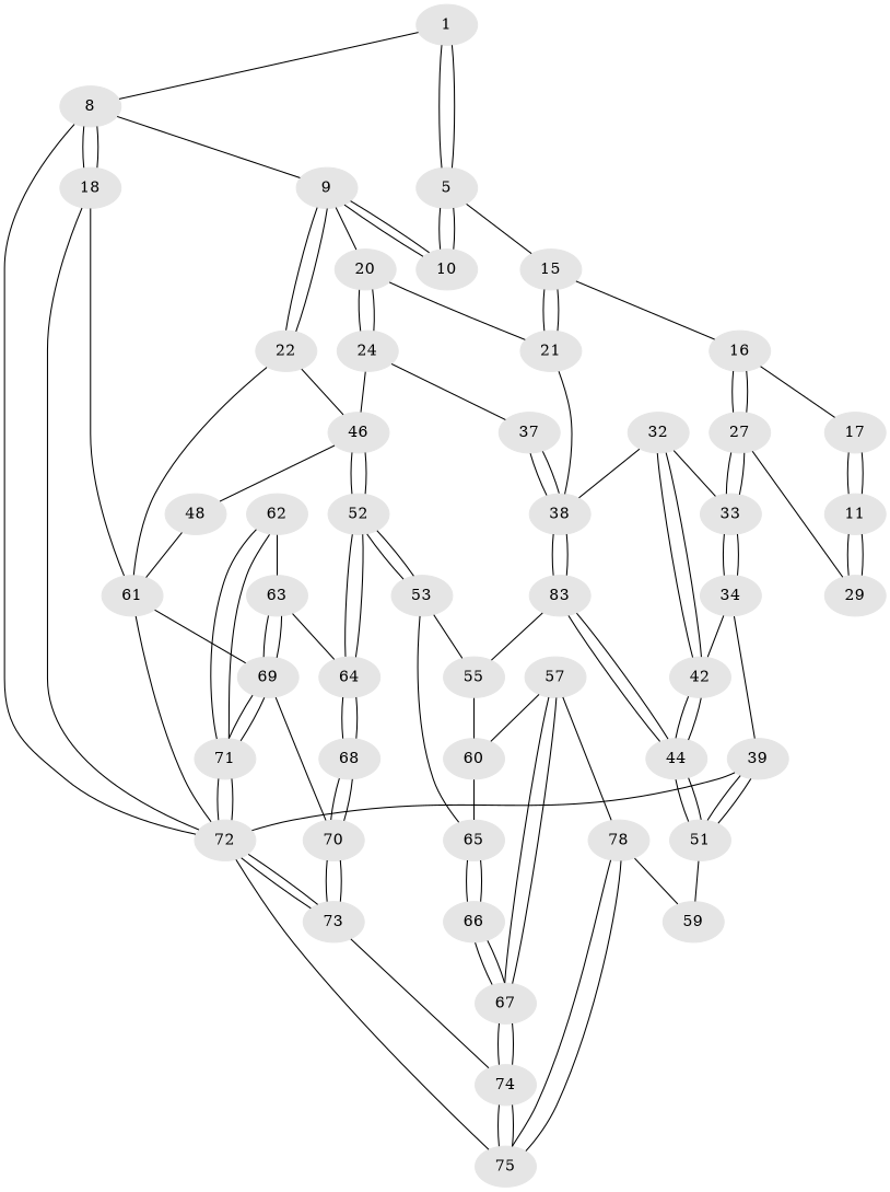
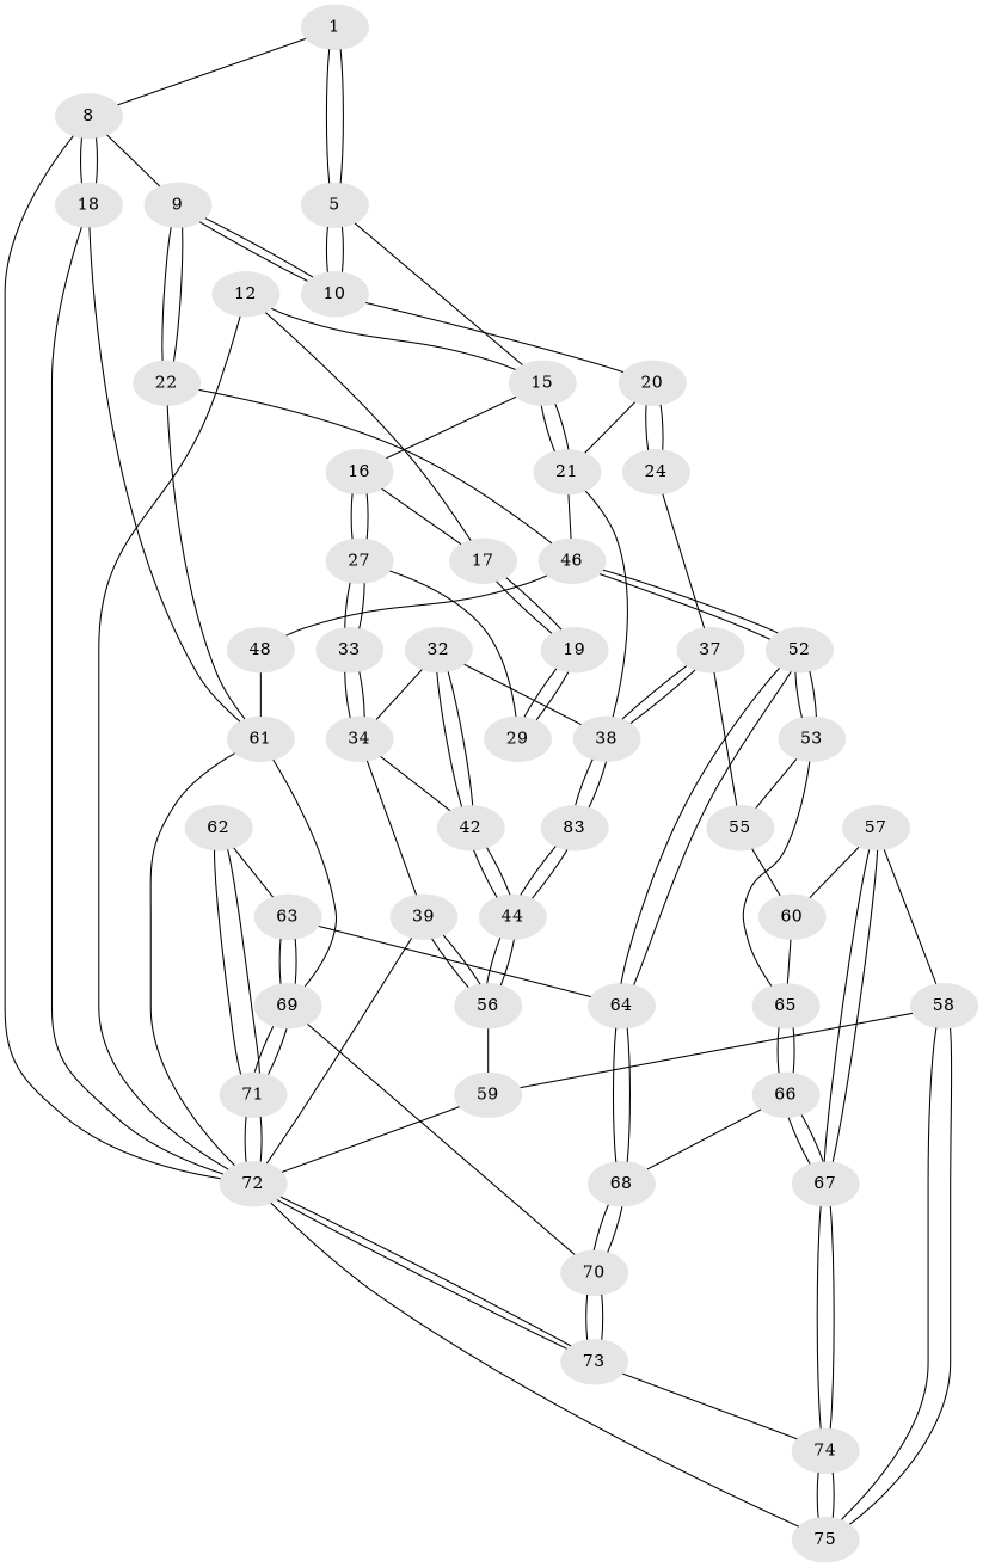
  graph {
    node [color=gray90 style=filled]
    1
    5
    8 [super="+2"]
    10
    15 [super="+6"]
    9
    18
    72 [super="+49+40+4"]
    20
    16
    21
    22
    61 [super="+50+47"]
    75
    73
    46 [super="+23"]
    24
+   12 [super="+11"]
    17 [super="+14+13"]
-   19 [label=11]
+   19
    27
    38 [super="+31+30"]
    29 [super="+28"]
    33
    69
    37
    n27 [label=83]
    48 [super="+45"]
    52
    34
    32
    42
    44
    39 [super="+35"]
-   51
+   51 [label=56]
    55 [super="+54"]
    59
    60 [super="+56"]
    53
    64
    65
    68
    66
    57
-   58 [label=78]
+   58
    67
    74
    62
    63
    71
    70
    1 -- 5
    1 -- 5
    1 -- 8
    5 -- 10
    5 -- 10
    5 -- 15
    8 -- 9
    8 -- 18 [weight=2]
    8 -- 18
    8 -- 72
-   9 -- 20
+   10 -- 20
    15 -- 16
    15 -- 21
    15 -- 21
    9 -- 10
    9 -- 10
    9 -- 22
    9 -- 22
    18 -- 72
    18 -- 61
    72 -- 75
    72 -- 73
    72 -- 73
    20 -- 21
    20 -- 24
    20 -- 24
    16 -- 17
    16 -- 27
    16 -- 27
    21 -- 38
    22 -- 61
    22 -- 46
    61 -- 72
    61 -- 69
    73 -- 74
    46 -- 48
    46 -- 52
    46 -- 52
-   24 -- 46
+   21 -- 46
    24 -- 37
+   12 -- 15
+   12 -- 72 [weight=2]
+   12 -- 17
    17 -- 19 [weight=2]
    17 -- 19
    19 -- 29
    19 -- 29
    27 -- 29
    27 -- 33
    27 -- 33
    38 -- n27
    38 -- n27
    33 -- 34
    33 -- 34
    69 -- 71
    69 -- 71
    69 -- 70
    37 -- 38 [weight=2]
    37 -- 38
    n27 -- 44
    n27 -- 44
-   n27 -- 55
+   37 -- 55
    48 -- 61 [weight=3]
    52 -- 53
    52 -- 53
    52 -- 64
    52 -- 64
    34 -- 42
    34 -- 39
    32 -- 38
-   32 -- 33
+   32 -- 34
    32 -- 42
    32 -- 42
    42 -- 44
    42 -- 44
    44 -- 51
    44 -- 51
    39 -- 72
    39 -- 51
    39 -- 51
    51 -- 59
    55 -- 60 [weight=2]
+   59 -- 72
    60 -- 65
    53 -- 55
    53 -- 65
    64 -- 68
    64 -- 68
    65 -- 66
    65 -- 66
    68 -- 70
    68 -- 70
+   66 -- 68
    66 -- 67
    66 -- 67
    57 -- 60
    57 -- 58
    57 -- 67
    57 -- 67
    58 -- 75
    58 -- 75
    58 -- 59
    67 -- 74
    67 -- 74
    74 -- 75
    74 -- 75
    62 -- 63
    62 -- 71
    62 -- 71
    63 -- 69
    63 -- 69
    63 -- 64
    71 -- 72
    71 -- 72
    70 -- 73
    70 -- 73
  }
